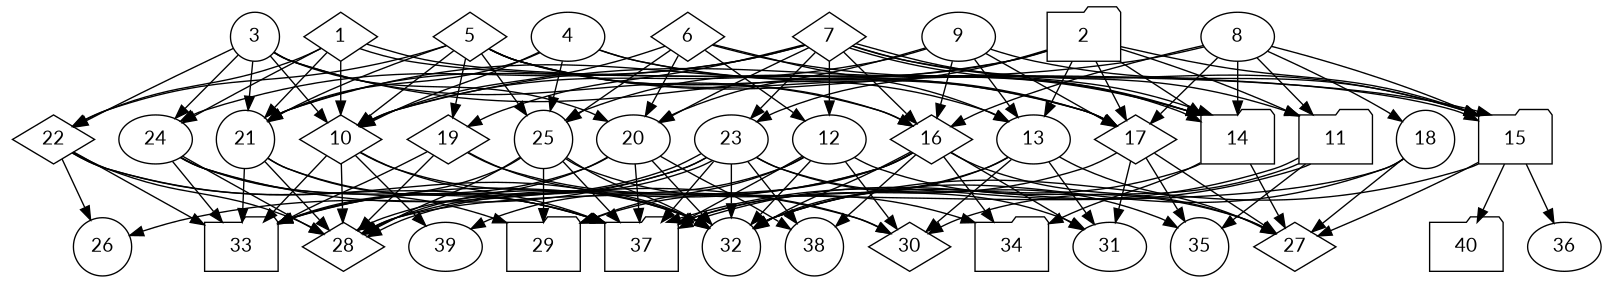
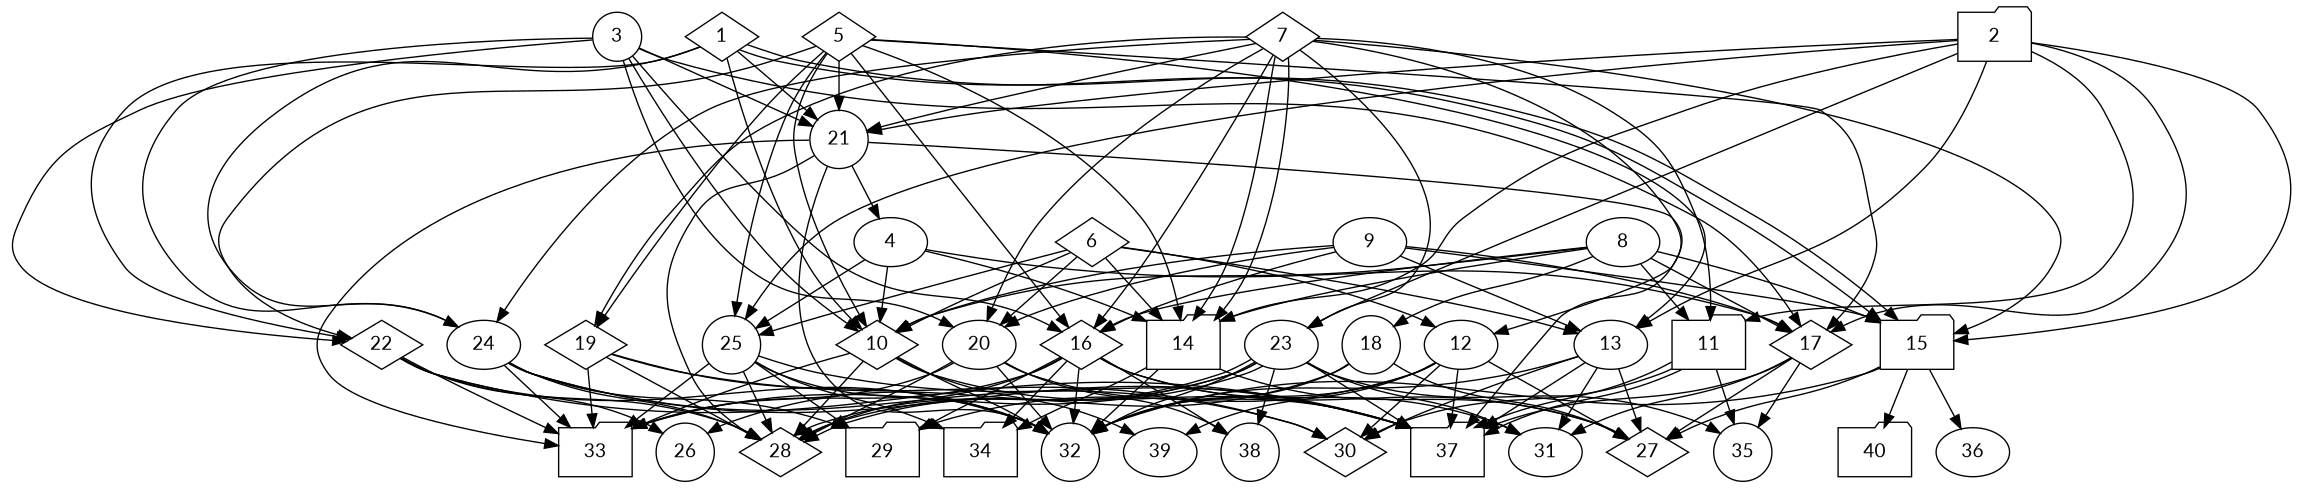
  digraph {
    fontname=Lato
    node [alpha=0.05 fontname=Lato shape=diamond]
    edge [fontname=Lato]
    1 [expect_size=15556841724704718848000]
    10 [alpha=0.08 expect_size=11164019266409713369088]
    15 [alpha=0.19 expect_size=15873496543158207512576 shape=folder]
    21 [alpha=0.17 expect_size=436028428353798144000 shape=circle]
    22 [alpha=0.06 expect_size=7222486243813838]
    24 [alpha=0.04 expect_size=834266345219162496 shape=ellipse]
    28 [alpha=0.16 expect_size=5526971776301287866368]
    32 [alpha=0.10 expect_size=1942896312521561473024 shape=circle]
    33 [alpha=0.17 expect_size=177750793149569040384 shape=folder]
    37 [alpha=0.17 expect_size=219410379711742738432 shape=folder]
    39 [expect_size=12275657586914774482944 shape=ellipse]
    27 [alpha=0.10 expect_size=9455654656016367222784]
    36 [alpha=0.13 expect_size=9573736228328110 shape=ellipse]
    40 [alpha=0.04 expect_size=143459651577396068352 shape=folder]
    26 [alpha=0.08 expect_size=127356740774067696 shape=circle]
    30 [expect_size=57827843394073160]
    29 [alpha=0.16 expect_size=2845350221464993792000 shape=folder]
    2 [expect_size=408804743565761600 shape=folder]
    11 [alpha=0.19 expect_size=107753217716171152 shape=folder]
    13 [alpha=0.08 expect_size=328891952076825821184 shape=ellipse]
    14 [alpha=0.15 expect_size=1829879342156260608 shape=folder]
    17 [alpha=0.11 expect_size=1144710085316136192]
    23 [alpha=0.07 expect_size=3925358750134328885248 shape=ellipse]
    25 [alpha=0.13 expect_size=167620600431009333248 shape=circle]
    35 [alpha=0.16 expect_size=924944910753167616 shape=circle]
    31 [alpha=0.20 expect_size=1773282520204499712 shape=ellipse]
    34 [alpha=0.09 expect_size=7257792292766850482176 shape=folder]
    38 [alpha=0.20 expect_size=53325283081102472 shape=circle]
    3 [alpha=0.15 expect_size=1359559045470134528 shape=circle]
    16 [alpha=0.07 expect_size=69897249878100384]
    20 [alpha=0.18 expect_size=100307928438524160 shape=ellipse]
    4 [alpha=0.07 expect_size=718088841765830262784 shape=ellipse]
    5 [alpha=0.07 expect_size=68162165153126952]
    19 [alpha=0.06 expect_size=5980136154562763423744]
    6 [alpha=0.07 expect_size=1427353123876977664]
    12 [alpha=0.06 expect_size=6642635813266672058368 shape=ellipse]
    7 [alpha=0.19 expect_size=307334316270021632]
    8 [alpha=0.19 expect_size=113644283751382608 shape=ellipse]
    18 [expect_size=4446172654296121737216 shape=circle]
    9 [alpha=0.14 expect_size=2611733433943969280 shape=ellipse]
    1 -> 10
    1 -> 15
    1 -> 15
    1 -> 21
    1 -> 22
    1 -> 24
    10 -> 28
    10 -> 32
    10 -> 33
    10 -> 37
    10 -> 39
    15 -> 32
    15 -> 27
    15 -> 36
    15 -> 40
    21 -> 28
    21 -> 32
    21 -> 33
    21 -> 37
    22 -> 28
    22 -> 32
    22 -> 33
    22 -> 37
    22 -> 26
    24 -> 28
    24 -> 33
    24 -> 37
    24 -> 30
    24 -> 29
    2 -> 15
    2 -> 21
    2 -> 11
    2 -> 13
    2 -> 14
    2 -> 17
    2 -> 23
    2 -> 25
    11 -> 37
    11 -> 37
    11 -> 30
    11 -> 35
    13 -> 32
    13 -> 37
    13 -> 27
    13 -> 30
    13 -> 31
    14 -> 32
    14 -> 27
    14 -> 34
    17 -> 37
    17 -> 27
    17 -> 35
    17 -> 31
    23 -> 28
    23 -> 28
    23 -> 32
    23 -> 33
    23 -> 37
    23 -> 26
    23 -> 35
    23 -> 31
    23 -> 38
    25 -> 28
    25 -> 32
    25 -> 33
    25 -> 37
    25 -> 29
    25 -> 34
    3 -> 10
    3 -> 21
    3 -> 22
    3 -> 24
    3 -> 17
    3 -> 16
    3 -> 20
    16 -> 28
    16 -> 32
    16 -> 33
    16 -> 27
    16 -> 29
    16 -> 31
    16 -> 34
    16 -> 38
    20 -> 28
    20 -> 32
    20 -> 33
    20 -> 37
    20 -> 38
    4 -> 10
-   4 -> 21
+   21 -> 4
    4 -> 14
    4 -> 17
    4 -> 25
    5 -> 10
    5 -> 21
    5 -> 22
    5 -> 13
    5 -> 14
    5 -> 17
    5 -> 25
    5 -> 16
    5 -> 19
    19 -> 28
    19 -> 32
    19 -> 33
    19 -> 30
    6 -> 10
    6 -> 13
    6 -> 14
    6 -> 25
    6 -> 20
    6 -> 12
    12 -> 32
    12 -> 37
    12 -> 39
    12 -> 27
    12 -> 30
    12 -> 29
    7 -> 15
    7 -> 21
    7 -> 24
    7 -> 11
    7 -> 14
    7 -> 14
    7 -> 23
    7 -> 16
    7 -> 20
    7 -> 19
    7 -> 12
    8 -> 10
    8 -> 15
    8 -> 11
    8 -> 14
    8 -> 17
    8 -> 16
    8 -> 18
    18 -> 28
    18 -> 32
    18 -> 27
    9 -> 10
    9 -> 15
    9 -> 13
    9 -> 17
    9 -> 16
    9 -> 20
  }
